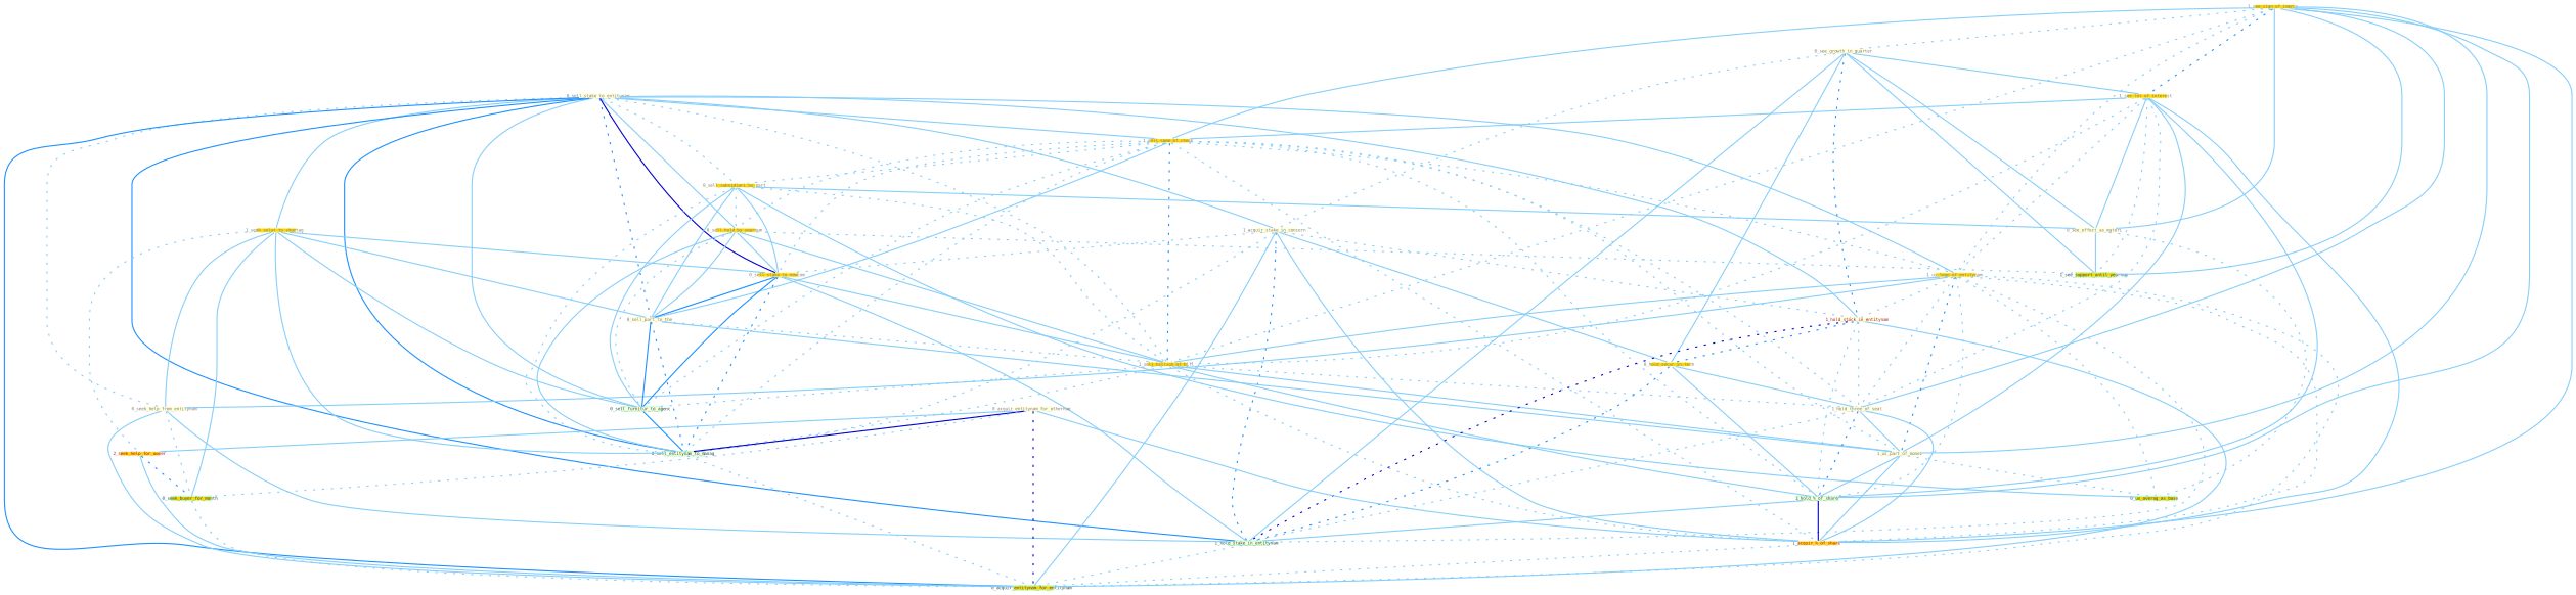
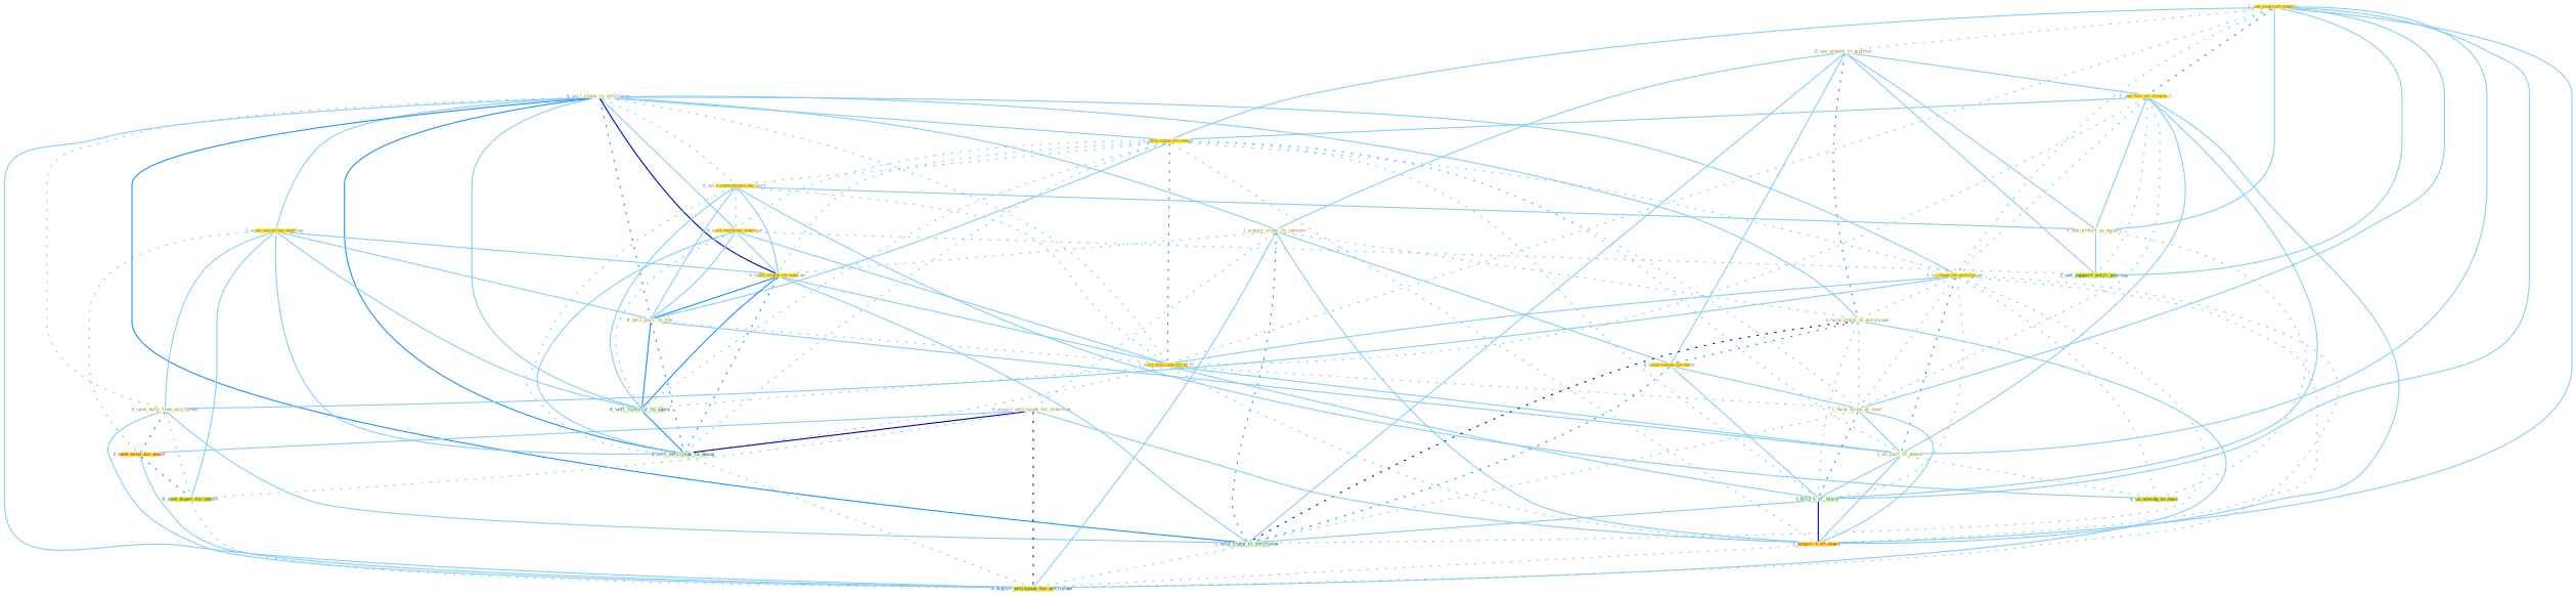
  graph {
    fontname="DejaVu Sans Mono"
    node [color="#ffffe0" fillcolor=gold fixedsize=true fontcolor="#8b7d6b" fontname="DejaVu Sans Mono" fontsize=4 shape=polygon style=filled]
    edge [color="#87cefa" fontname="DejaVu Sans Mono" style=solid w=1]
    "1_see_sign_of_improv " [height=.06 width=.5]
    "0_see_growth_in_quarter " [fillcolor=lightyellow height=.06 width=.5]
    "0_sell_stake_to_entitynam " [fillcolor=lightyellow height=.06 width=.5]
    "1_see_lot_of_interest " [height=.06 width=.5]
    "1_sell_some_of_check " [height=.06 width=.5]
    "0_sell_subsidiari_as_part " [height=.06 width=.5]
    "1_acquir_stake_in_concern " [fillcolor=lightyellow height=.06 width=.5]
    "0_sell_hold_by_yearnum " [height=.06 width=.5]
    "1_us_logo_of_entitynam " [height=.06 width=.5]
    "1_seek_solut_to_shortag " [height=.06 width=.5]
    "0_sell_stake_to_newcom " [height=.06 width=.5]
    "0_sell_part_to_the " [fillcolor=lightyellow height=.06 width=.5]
    "1_sell_billion_of_bill " [height=.06 width=.5]
    "0_see_effect_as_materi " [fillcolor=lightyellow height=.06 width=.5]
    "0_seek_help_from_entitynam " [fillcolor=lightyellow height=.06 width=.5]
-   "1_hold_stock_in_entitynam " [fillcolor=lightyellow fontcolor="#b22222" height=.06 width=.5]
+   "1_hold_stock_in_entitynam " [fillcolor=lightyellow height=.06 width=.5]
    "0_hold_secur_in_term " [height=.06 width=.5]
    "1_hold_three_of_seat " [fillcolor=lightyellow height=.06 width=.5]
    "1_us_part_of_monei " [fillcolor=lightyellow height=.06 width=.5]
    "0_acquir_entitynam_for_othernum " [fillcolor=lightyellow height=.06 width=.5]
    n21 [color="#fff0f5" fontcolor="#b22222" height=.06 label="2_seek_help_for_owner" width=.5]
    "1_acquir_%_of_share " [color="#fff0f5" fontcolor="#b22222" height=.06 width=.5]
    "1_hold_%_of_share " [color="#BDFCC9" fillcolor=lightyellow fontcolor="#2f4f4f" height=.06 width=.5]
    "1_see_support_until_yearnum " [color="#BDFCC9" fontcolor="#2f4f4f" height=.06 width=.5]
    "1_hold_stake_in_entitynam " [color="#BDFCC9" fillcolor=lightyellow fontcolor="#2f4f4f" height=.06 width=.5]
    "0_sell_furnitur_to_agenc " [color="#BDFCC9" fillcolor=lightyellow fontcolor="#2f4f4f" height=.06 width=.5]
    "0_sell_entitynam_to_manag " [color="#BDFCC9" fillcolor=lightyellow fontcolor="#2f4f4f" height=.06 width=.5]
    "0_acquir_entitynam_for_entitynam " [color="#BDFCC9" fontcolor="#2f4f4f" height=.06 width=.5]
    "0_us_averag_as_base " [color="#BDFCC9" fontcolor="#2f4f4f" height=.06 width=.5]
    "0_seek_buyer_for_month " [color="#BDFCC9" fontcolor="#2f4f4f" height=.06 width=.5]
    subgraph sub_1 {
      "1_see_sign_of_improv "
      "0_see_growth_in_quarter "
      "0_sell_stake_to_entitynam "
      "1_see_lot_of_interest "
      "1_sell_some_of_check "
      "0_sell_subsidiari_as_part "
      "1_acquir_stake_in_concern "
      "0_sell_hold_by_yearnum "
      "1_us_logo_of_entitynam "
      "1_seek_solut_to_shortag "
      "0_sell_stake_to_newcom "
      "0_sell_part_to_the "
      "1_sell_billion_of_bill "
      "0_see_effect_as_materi "
      "0_seek_help_from_entitynam "
      "1_hold_stock_in_entitynam "
      "0_hold_secur_in_term "
      "1_hold_three_of_seat "
      "1_us_part_of_monei "
      "0_acquir_entitynam_for_othernum "
    }
    subgraph sub_2 {
      n21
      "1_acquir_%_of_share "
    }
    "1_see_sign_of_improv " -- "0_see_growth_in_quarter " [style=dotted]
    "1_see_sign_of_improv " -- "1_see_lot_of_interest " [color="#1e90ff" style=dotted w=2]
    "1_see_sign_of_improv " -- "1_sell_some_of_check "
    "1_see_sign_of_improv " -- "1_us_logo_of_entitynam " [style=dotted]
    "1_see_sign_of_improv " -- "1_sell_billion_of_bill " [style=dotted]
    "1_see_sign_of_improv " -- "0_see_effect_as_materi "
    "1_see_sign_of_improv " -- "1_hold_three_of_seat "
    "1_see_sign_of_improv " -- "1_us_part_of_monei "
    "1_see_sign_of_improv " -- "1_acquir_%_of_share "
    "1_see_sign_of_improv " -- "1_hold_%_of_share "
    "1_see_sign_of_improv " -- "1_see_support_until_yearnum "
    "0_see_growth_in_quarter " -- "1_see_lot_of_interest "
-   "0_see_growth_in_quarter " -- "1_acquir_stake_in_concern " [style=dotted]
+   "0_see_growth_in_quarter " -- "1_acquir_stake_in_concern "
    "0_see_growth_in_quarter " -- "0_see_effect_as_materi "
    "0_see_growth_in_quarter " -- "1_hold_stock_in_entitynam " [color="#1e90ff" style=dotted]
    "0_see_growth_in_quarter " -- "0_hold_secur_in_term "
    "0_see_growth_in_quarter " -- "1_see_support_until_yearnum "
    "0_see_growth_in_quarter " -- "1_hold_stake_in_entitynam "
    "0_sell_stake_to_entitynam " -- "1_sell_some_of_check "
    "0_sell_stake_to_entitynam " -- "0_sell_subsidiari_as_part " [style=dotted]
    "0_sell_stake_to_entitynam " -- "1_acquir_stake_in_concern "
    "0_sell_stake_to_entitynam " -- "0_sell_hold_by_yearnum "
    "0_sell_stake_to_entitynam " -- "1_us_logo_of_entitynam "
    "0_sell_stake_to_entitynam " -- "1_seek_solut_to_shortag "
    "0_sell_stake_to_entitynam " -- "0_sell_stake_to_newcom " [color="#0000cd" w=3]
    "0_sell_stake_to_entitynam " -- "0_sell_part_to_the " [color="#1e90ff" style=dotted w=2]
    "0_sell_stake_to_entitynam " -- "1_sell_billion_of_bill " [style=dotted]
    "0_sell_stake_to_entitynam " -- "0_seek_help_from_entitynam " [style=dotted]
    "0_sell_stake_to_entitynam " -- "1_hold_stock_in_entitynam "
    "0_sell_stake_to_entitynam " -- "1_hold_stake_in_entitynam " [color="#1e90ff" w=2]
    "0_sell_stake_to_entitynam " -- "0_sell_furnitur_to_agenc " [w=2]
    "0_sell_stake_to_entitynam " -- "0_sell_entitynam_to_manag " [color="#1e90ff" w=2]
-   "0_sell_stake_to_entitynam " -- "0_acquir_entitynam_for_entitynam " [color="#1e90ff"]
+   "0_sell_stake_to_entitynam " -- "0_acquir_entitynam_for_entitynam "
    "1_see_lot_of_interest " -- "1_sell_some_of_check "
    "1_see_lot_of_interest " -- "1_us_logo_of_entitynam " [style=dotted]
    "1_see_lot_of_interest " -- "1_sell_billion_of_bill " [style=dotted]
    "1_see_lot_of_interest " -- "0_see_effect_as_materi "
    "1_see_lot_of_interest " -- "1_hold_three_of_seat " [style=dotted]
    "1_see_lot_of_interest " -- "1_us_part_of_monei "
    "1_see_lot_of_interest " -- "1_acquir_%_of_share "
    "1_see_lot_of_interest " -- "1_hold_%_of_share "
    "1_see_lot_of_interest " -- "1_see_support_until_yearnum " [style=dotted]
    "1_sell_some_of_check " -- "0_sell_subsidiari_as_part " [style=dotted]
    "1_sell_some_of_check " -- "0_sell_hold_by_yearnum " [style=dotted]
    "1_sell_some_of_check " -- "1_us_logo_of_entitynam " [style=dotted]
    "1_sell_some_of_check " -- "0_sell_stake_to_newcom " [style=dotted]
    "1_sell_some_of_check " -- "0_sell_part_to_the "
    "1_sell_some_of_check " -- "1_sell_billion_of_bill " [color="#1e90ff" style=dotted w=2]
    "1_sell_some_of_check " -- "1_hold_three_of_seat " [style=dotted]
    "1_sell_some_of_check " -- "1_us_part_of_monei " [style=dotted]
    "1_sell_some_of_check " -- "1_acquir_%_of_share " [style=dotted]
    "1_sell_some_of_check " -- "1_hold_%_of_share " [style=dotted]
    "1_sell_some_of_check " -- "0_sell_furnitur_to_agenc " [style=dotted]
    "1_sell_some_of_check " -- "0_sell_entitynam_to_manag " [style=dotted]
    "0_sell_subsidiari_as_part " -- "0_sell_hold_by_yearnum " [style=dotted]
    "0_sell_subsidiari_as_part " -- "0_sell_stake_to_newcom "
    "0_sell_subsidiari_as_part " -- "0_sell_part_to_the "
    "0_sell_subsidiari_as_part " -- "1_sell_billion_of_bill " [style=dotted]
    "0_sell_subsidiari_as_part " -- "0_see_effect_as_materi "
    "0_sell_subsidiari_as_part " -- "0_sell_furnitur_to_agenc "
    "0_sell_subsidiari_as_part " -- "0_sell_entitynam_to_manag " [style=dotted]
    "0_sell_subsidiari_as_part " -- "0_us_averag_as_base "
    "1_acquir_stake_in_concern " -- "0_sell_stake_to_newcom " [style=dotted]
    "1_acquir_stake_in_concern " -- "1_hold_stock_in_entitynam " [style=dotted]
    "1_acquir_stake_in_concern " -- "0_hold_secur_in_term "
-   "1_acquir_stake_in_concern " -- "0_sell_entitynam_to_manag " [style=dotted]
+   "1_acquir_stake_in_concern " -- "0_acquir_entitynam_for_othernum " [style=dotted]
    "1_acquir_stake_in_concern " -- "1_acquir_%_of_share "
    "1_acquir_stake_in_concern " -- "1_hold_stake_in_entitynam " [color="#1e90ff" style=dotted w=2]
    "1_acquir_stake_in_concern " -- "0_acquir_entitynam_for_entitynam "
    "0_sell_hold_by_yearnum " -- "0_sell_stake_to_newcom "
    "0_sell_hold_by_yearnum " -- "0_sell_part_to_the "
    "0_sell_hold_by_yearnum " -- "1_sell_billion_of_bill "
    "0_sell_hold_by_yearnum " -- "1_see_support_until_yearnum " [style=dotted]
    "0_sell_hold_by_yearnum " -- "0_sell_furnitur_to_agenc " [style=dotted]
    "0_sell_hold_by_yearnum " -- "0_sell_entitynam_to_manag "
    "1_us_logo_of_entitynam " -- "1_sell_billion_of_bill "
    "1_us_logo_of_entitynam " -- "0_seek_help_from_entitynam "
    "1_us_logo_of_entitynam " -- "1_hold_stock_in_entitynam " [style=dotted]
    "1_us_logo_of_entitynam " -- "1_hold_three_of_seat " [style=dotted]
    "1_us_logo_of_entitynam " -- "1_us_part_of_monei " [color="#1e90ff" style=dotted w=2]
    "1_us_logo_of_entitynam " -- "1_acquir_%_of_share " [style=dotted]
    "1_us_logo_of_entitynam " -- "1_hold_%_of_share " [style=dotted]
    "1_us_logo_of_entitynam " -- "1_hold_stake_in_entitynam " [style=dotted]
    "1_us_logo_of_entitynam " -- "0_acquir_entitynam_for_entitynam " [style=dotted]
    "1_us_logo_of_entitynam " -- "0_us_averag_as_base " [style=dotted]
    "1_seek_solut_to_shortag " -- "0_sell_stake_to_newcom "
    "1_seek_solut_to_shortag " -- "0_sell_part_to_the "
    "1_seek_solut_to_shortag " -- "0_seek_help_from_entitynam "
    "1_seek_solut_to_shortag " -- n21 [style=dotted]
    "1_seek_solut_to_shortag " -- "0_sell_furnitur_to_agenc "
    "1_seek_solut_to_shortag " -- "0_sell_entitynam_to_manag "
    "1_seek_solut_to_shortag " -- "0_seek_buyer_for_month "
    "0_sell_stake_to_newcom " -- "0_sell_part_to_the " [color="#1e90ff" w=2]
    "0_sell_stake_to_newcom " -- "1_sell_billion_of_bill "
    "0_sell_stake_to_newcom " -- "1_hold_stake_in_entitynam "
    "0_sell_stake_to_newcom " -- "0_sell_furnitur_to_agenc " [color="#1e90ff" w=2]
    "0_sell_stake_to_newcom " -- "0_sell_entitynam_to_manag " [color="#1e90ff" style=dotted w=2]
    "0_sell_part_to_the " -- "1_sell_billion_of_bill " [style=dotted]
    "0_sell_part_to_the " -- "1_us_part_of_monei "
    "0_sell_part_to_the " -- "0_sell_furnitur_to_agenc " [color="#1e90ff" w=2]
    "0_sell_part_to_the " -- "0_sell_entitynam_to_manag " [color="#1e90ff" style=dotted w=2]
    "1_sell_billion_of_bill " -- "1_hold_three_of_seat " [style=dotted]
    "1_sell_billion_of_bill " -- "1_us_part_of_monei "
    "1_sell_billion_of_bill " -- "1_acquir_%_of_share " [style=dotted]
    "1_sell_billion_of_bill " -- "1_hold_%_of_share "
    "1_sell_billion_of_bill " -- "0_sell_furnitur_to_agenc " [style=dotted]
    "1_sell_billion_of_bill " -- "0_sell_entitynam_to_manag " [style=dotted]
    "0_see_effect_as_materi " -- "1_see_support_until_yearnum "
    "0_see_effect_as_materi " -- "0_us_averag_as_base " [style=dotted]
+   "0_seek_help_from_entitynam " -- n21 [color="#1e90ff" style=dotted w=2]
    "0_seek_help_from_entitynam " -- "1_hold_stake_in_entitynam "
    "0_seek_help_from_entitynam " -- "0_acquir_entitynam_for_entitynam "
    "0_seek_help_from_entitynam " -- "0_seek_buyer_for_month " [style=dotted]
    "1_hold_stock_in_entitynam " -- "0_hold_secur_in_term " [color="#1e90ff" style=dotted w=2]
    "1_hold_stock_in_entitynam " -- "1_hold_three_of_seat " [style=dotted]
    "1_hold_stock_in_entitynam " -- "1_hold_%_of_share " [style=dotted]
    "1_hold_stock_in_entitynam " -- "1_hold_stake_in_entitynam " [color="#0000cd" style=dotted w=3]
    "1_hold_stock_in_entitynam " -- "0_acquir_entitynam_for_entitynam "
    "0_hold_secur_in_term " -- "1_hold_three_of_seat "
    "0_hold_secur_in_term " -- "1_hold_%_of_share "
    "0_hold_secur_in_term " -- "1_hold_stake_in_entitynam " [color="#1e90ff" style=dotted w=2]
    "1_hold_three_of_seat " -- "1_us_part_of_monei "
    "1_hold_three_of_seat " -- "1_acquir_%_of_share "
    "1_hold_three_of_seat " -- "1_hold_%_of_share " [color="#1e90ff" style=dotted w=2]
    "1_hold_three_of_seat " -- "1_hold_stake_in_entitynam " [style=dotted]
    "1_us_part_of_monei " -- "1_acquir_%_of_share "
    "1_us_part_of_monei " -- "1_hold_%_of_share "
    "1_us_part_of_monei " -- "0_us_averag_as_base " [style=dotted]
    "0_acquir_entitynam_for_othernum " -- n21
    "0_acquir_entitynam_for_othernum " -- "1_acquir_%_of_share "
    "0_acquir_entitynam_for_othernum " -- "0_sell_entitynam_to_manag " [color="#0000cd"]
    "0_acquir_entitynam_for_othernum " -- "0_acquir_entitynam_for_entitynam " [color="#0000cd" style=dotted w=3]
    "0_acquir_entitynam_for_othernum " -- "0_seek_buyer_for_month " [style=dotted]
    n21 -- "0_acquir_entitynam_for_entitynam "
    n21 -- "0_seek_buyer_for_month " [color="#1e90ff" style=dotted w=2]
    "1_acquir_%_of_share " -- "0_acquir_entitynam_for_entitynam " [style=dotted]
    "1_hold_%_of_share " -- "1_acquir_%_of_share " [color="#0000cd" w=3]
    "1_hold_%_of_share " -- "1_hold_stake_in_entitynam "
    "1_hold_stake_in_entitynam " -- "0_acquir_entitynam_for_entitynam " [style=dotted]
    "0_sell_furnitur_to_agenc " -- "0_sell_entitynam_to_manag " [color="#1e90ff" w=2]
    "0_sell_entitynam_to_manag " -- "0_acquir_entitynam_for_entitynam " [style=dotted]
    "0_seek_buyer_for_month " -- "0_acquir_entitynam_for_entitynam " [style=dotted]
  }
